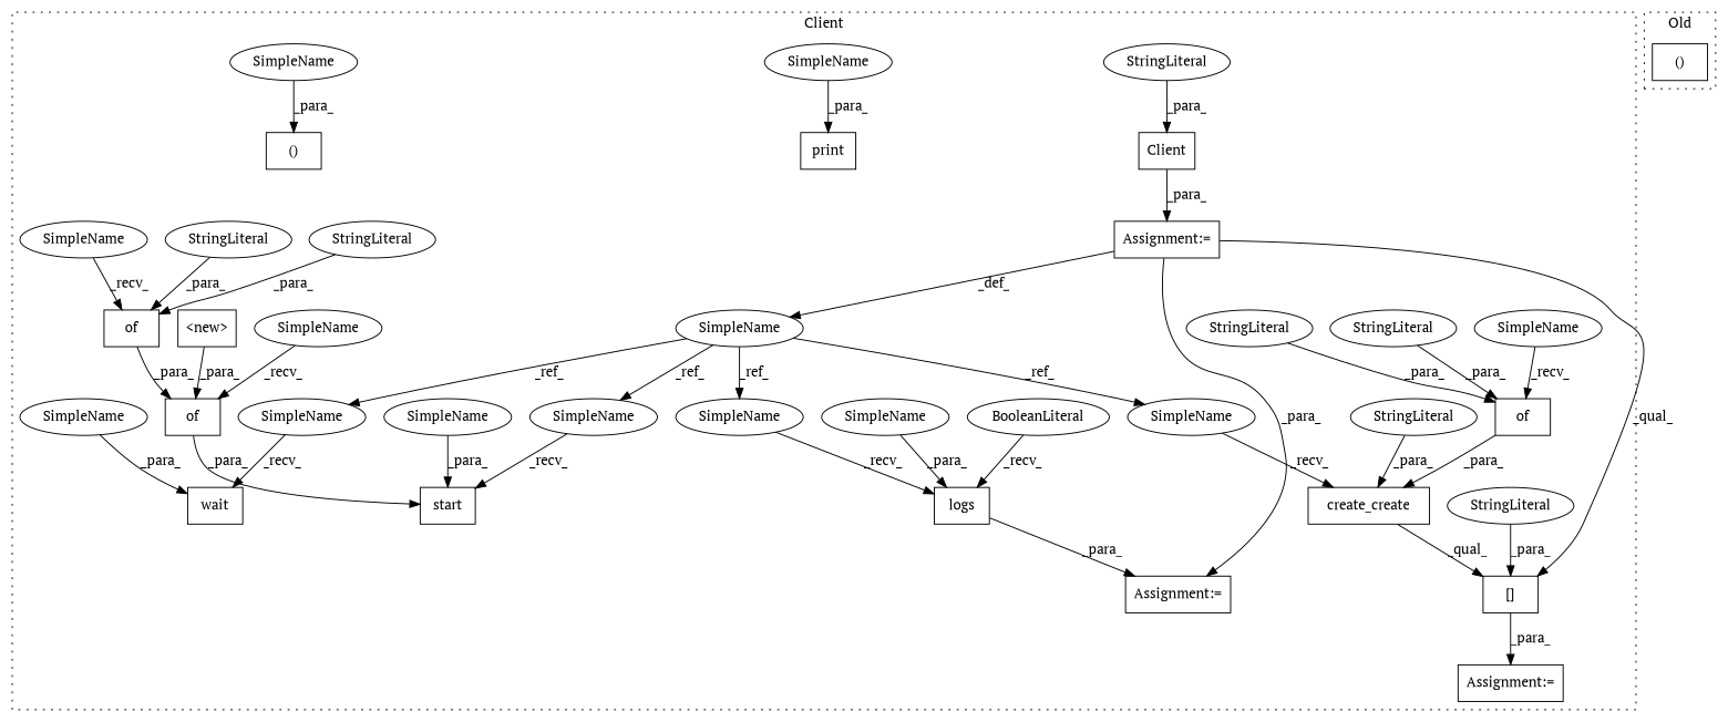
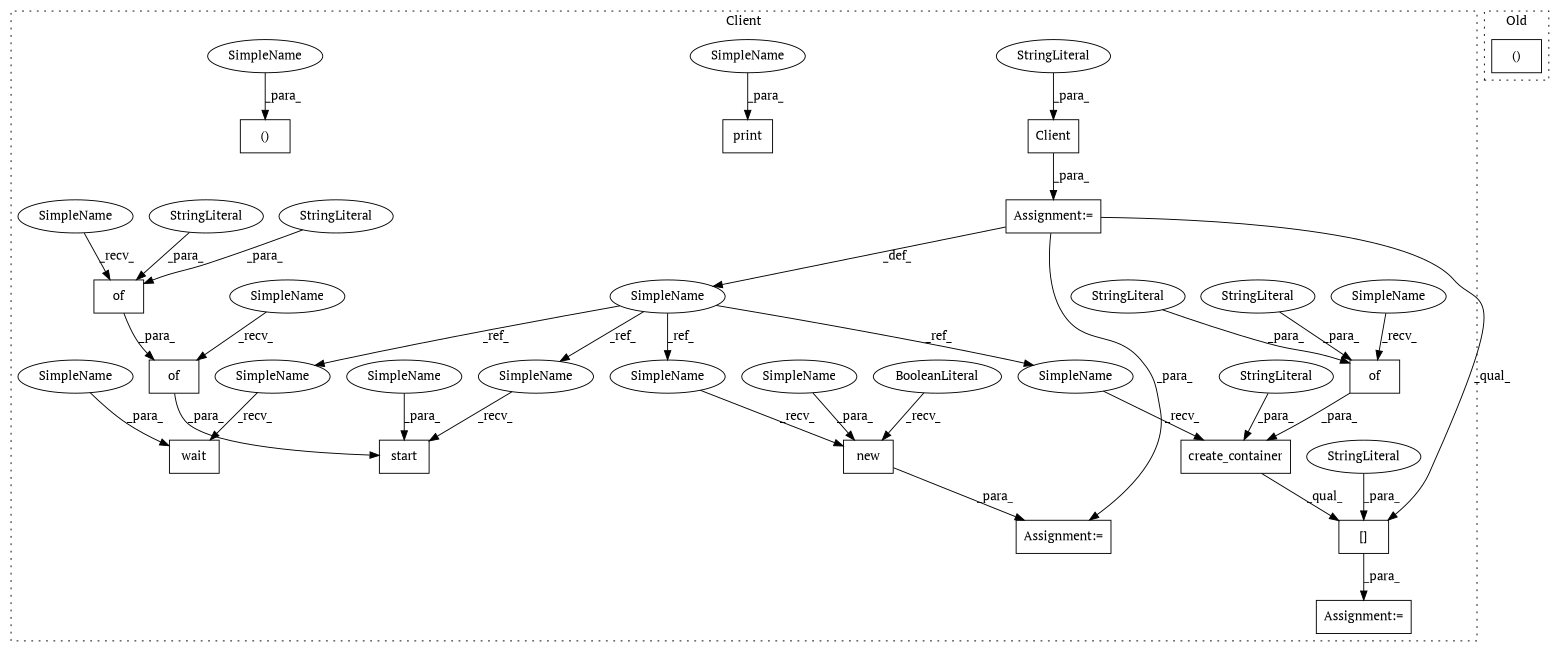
  digraph {
    fontname="PT Serif"
    node [a=42 fontname="PT Serif" l=6 shape=ellipse]
    edge [fontname="PT Serif"]
-   n1 [a=32 l="5,1" label=logs s="12096,12118" shape=box]
+   n1 [a=32 l="5,1" label=new s="12096,12118" shape=box]
    n2 [label=SimpleName s=11770]
    n3 [a=32 l="6,1" label=start s="11969,12042" shape=box]
    n4 [a=32 l="5,1" label=wait s="12058,12070" shape=box]
    n5 [a=9 l=4 label=BooleanLiteral s=12114]
    n6 [a=32 l="3,1" label=of s="12017,12040" shape=box]
    n7 [a=32 l="3,1" label=of s="11987,12041" shape=box]
    n8 [a=45 label=StringLiteral s=12020]
    n9 [a=45 l=13 label=StringLiteral s=12027]
-   n10 [a=14 l=22 label="<new>" s=11990 shape=box]
    n11 [a=7 l=1 label="Assignment:=" s=12088 shape=box]
-   n12 [a=32 l="17,1" label=create_create s="11871,11925" shape=box]
+   n12 [a=32 l="17,1" label=create_container s="11871,11925" shape=box]
    n13 [a=106 l=34 label="()" s=11828 shape=box]
    n14 [a=2 l="63,1" label="[]" s="11864,11931" shape=box]
    n15 [a=45 l=4 label=StringLiteral s=11927]
    n16 [a=45 l=12 label=StringLiteral s=11888]
    n17 [a=32 l="3,1" label=of s="11905,11924" shape=box]
    n18 [a=45 l=2 label=StringLiteral s=11922]
    n19 [a=45 l=13 label=StringLiteral s=11908]
    n20 [a=32 l="7,1" label=Client s="11777,11812" shape=box]
    n21 [a=45 l=28 label=StringLiteral s=11784]
    n22 [a=7 l=2 label="Assignment:=" s=11862 shape=box]
    n23 [a=7 l=1 label="Assignment:=" s=11776 shape=box]
    n24 [a=32 l="6,1" label=print s="11940,11953" shape=box]
    n25 [l=7 label=SimpleName s=11946]
    n26 [l=7 label=SimpleName s=12101]
    n27 [l=7 label=SimpleName s=11855]
    n28 [l=7 label=SimpleName s=11975]
    n29 [l=7 label=SimpleName s=12063]
    n30 [label=SimpleName s=12051]
    n31 [label=SimpleName s=12089]
    n32 [label=SimpleName s=11962]
    n33 [label=SimpleName s=11864]
    n34 [l=3 label=SimpleName s=12013]
    n35 [l=3 label=SimpleName s=11901]
    n36 [l=3 label=SimpleName s=11983]
    n37 [a=106 l=25 label="()" s=12474 shape=box]
    subgraph cluster_1 {
      label=Client
      style=dotted
      n1
      n2
      n3
      n4
      n5
      n6
      n7
      n8
      n9
-     n10
      n11
      n12
      n13
      n14
      n15
      n16
      n17
      n18
      n19
      n20
      n21
      n22
      n23
      n24
      n25
      n26
      n27
      n28
      n29
      n30
      n31
      n32
      n33
      n34
      n35
      n36
    }
    subgraph cluster_2 {
      label=Old
      style=dotted
      n37
    }
    n1 -> n11 [label=_para_]
    n2 -> n30 [label=_ref_]
    n2 -> n31 [label=_ref_]
    n2 -> n32 [label=_ref_]
    n2 -> n33 [label=_ref_]
    n5 -> n1 [label=_recv_]
    n6 -> n7 [label=_para_]
    n7 -> n3 [label=_para_]
    n8 -> n6 [label=_para_]
    n9 -> n6 [label=_para_]
-   n10 -> n7 [label=_para_]
    n12 -> n14 [label=_qual_]
    n14 -> n22 [label=_para_]
    n15 -> n14 [label=_para_]
    n16 -> n12 [label=_para_]
    n17 -> n12 [label=_para_]
    n18 -> n17 [label=_para_]
    n19 -> n17 [label=_para_]
    n20 -> n23 [label=_para_]
    n21 -> n20 [label=_para_]
    n23 -> n2 [label=_def_]
    n23 -> n11 [label=_para_]
    n23 -> n14 [label=_qual_]
    n25 -> n24 [label=_para_]
    n26 -> n1 [label=_para_]
    n27 -> n13 [label=_para_]
    n28 -> n3 [label=_para_]
    n29 -> n4 [label=_para_]
    n30 -> n4 [label=_recv_]
    n31 -> n1 [label=_recv_]
    n32 -> n3 [label=_recv_]
    n33 -> n12 [label=_recv_]
    n34 -> n6 [label=_recv_]
    n35 -> n17 [label=_recv_]
    n36 -> n7 [label=_recv_]
  }
